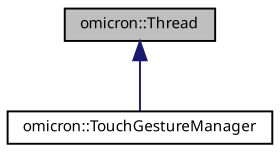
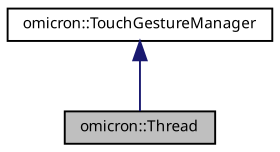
  digraph {
    node [color=black fontname="FreeSans.ttf" fontsize=8 shape=record]
    n1 [fillcolor=grey75 fontcolor=black height=0.2 label="omicron::Thread" style=filled width=0.4]
    n2 [height=0.2 label="omicron::TouchGestureManager" width=0.4]
-   n1 -> n2 [color=midnightblue dir=back fontname="FreeSans.ttf" fontsize=8 labelfontname="FreeSans.ttf" labelfontsize=8 style=solid]
+   n2 -> n1 [color=midnightblue dir=back fontname="FreeSans.ttf" fontsize=8 labelfontname="FreeSans.ttf" labelfontsize=8 style=solid]
  }
